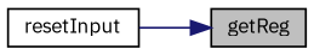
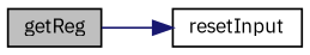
  digraph {
    rankdir=LR
    fontname="IBM Plex Sans"
    node [color=black fontname="IBM Plex Sans" fontsize=10 shape=record style=filled]
    n1 [fillcolor=grey75 fontcolor=black height=0.2 label=getReg width=0.4]
    n2 [fillcolor=white height=0.2 label=resetInput width=0.4]
-   n2 -> n1 [color=midnightblue fontname="IBM Plex Sans" fontsize=10 labelfontname=Helvetica labelfontsize=10 style=solid]
+   n1 -> n2 [color=midnightblue fontname="IBM Plex Sans" fontsize=10 labelfontname=Helvetica labelfontsize=10 style=solid]
  }
